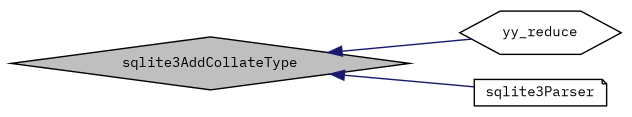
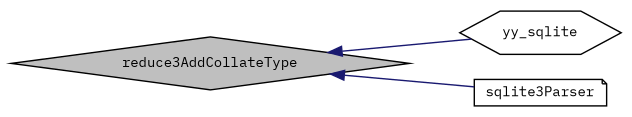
  digraph {
    fontname="IBM Plex Mono"
    rankdir=LR
    node [color=black fillcolor=white fontname="IBM Plex Mono" fontsize=10 style=filled]
    edge [color=midnightblue dir=back fontname="IBM Plex Mono" fontsize=10 labelfontname=FreeSans labelfontsize=10 style=solid]
-   n1 [fillcolor=grey75 fontcolor=black height=0.2 label=sqlite3AddCollateType shape=diamond width=0.4]
-   n2 [height=0.2 label=yy_reduce shape=hexagon width=0.4]
+   n1 [fillcolor=grey75 fontcolor=black height=0.2 label=reduce3AddCollateType shape=diamond width=0.4]
+   n2 [height=0.2 label=yy_sqlite shape=hexagon width=0.4]
    n3 [height=0.2 label=sqlite3Parser shape=note width=0.4]
    n1 -> n2
    n1 -> n3
  }
